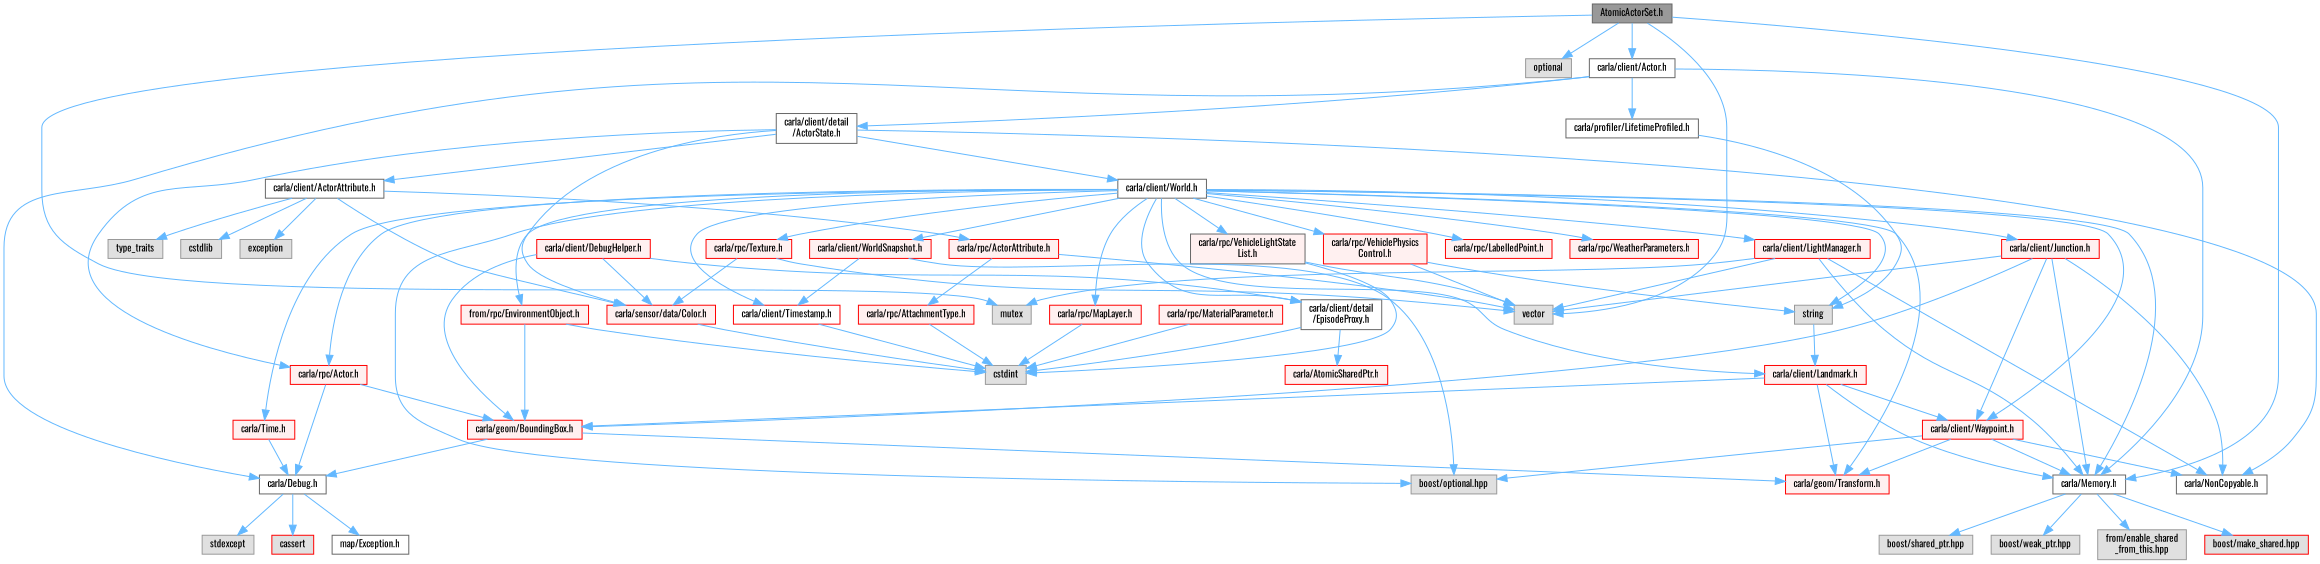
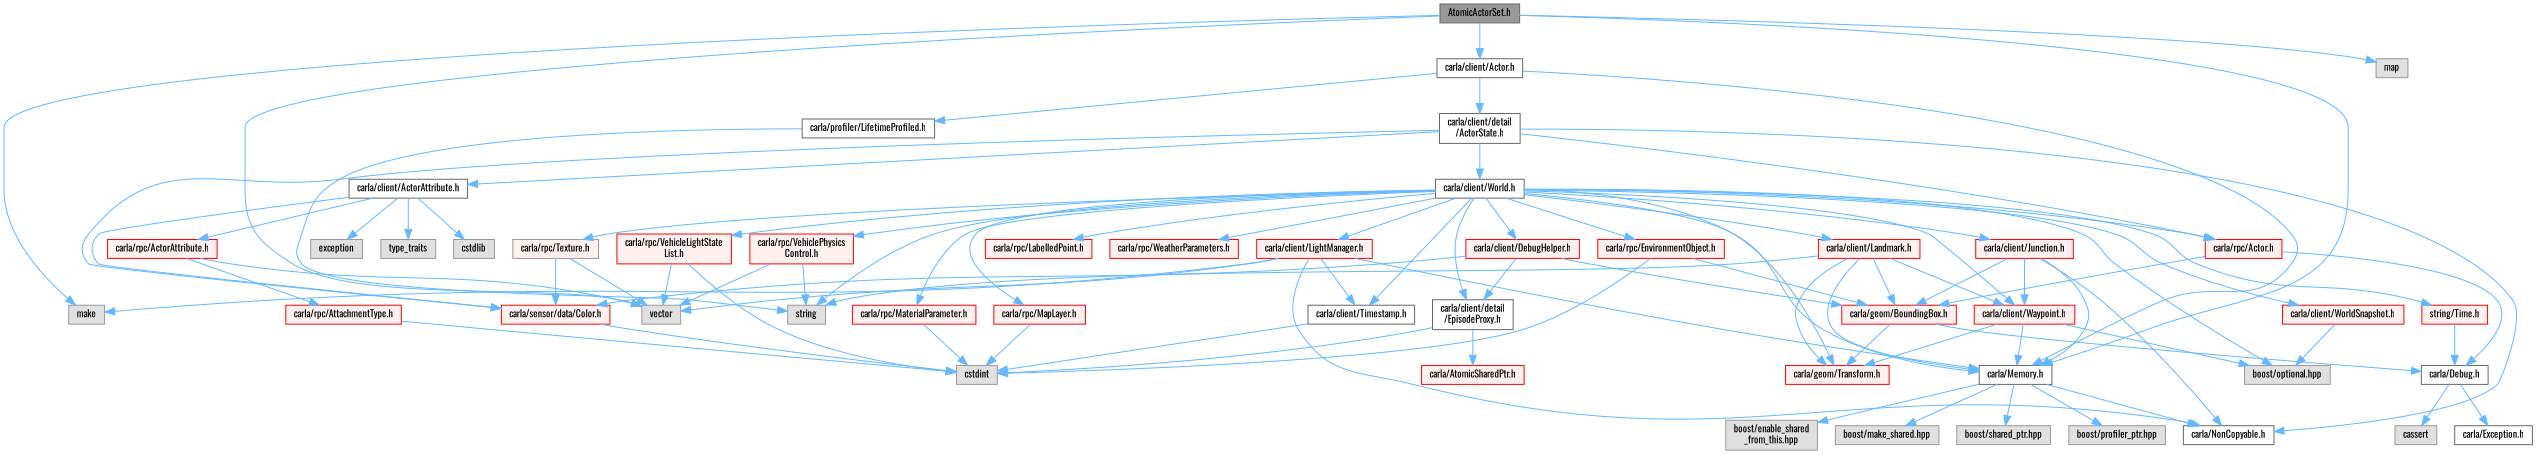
  digraph {
    fontname=Oswald
    node [color=red fillcolor="#FFF0F0" fontname=Oswald fontsize=10 shape=box style=filled]
    edge [color=steelblue1 fontname=Oswald fontsize=10 labelfontname=Helvetica labelfontsize=10 style=solid]
    n1 [color=gray40 fillcolor=grey60 fontcolor=black height=0.2 label="AtomicActorSet.h" width=0.4]
-   n2 [color=grey60 fillcolor="#E0E0E0" height=0.2 label=mutex width=0.4]
-   n3 [color=grey60 fillcolor="#E0E0E0" height=0.2 label=optional width=0.4]
+   n2 [color=grey60 fillcolor="#E0E0E0" height=0.2 label=make width=0.4]
+   n3 [color=grey60 fillcolor="#E0E0E0" height=0.2 label=map width=0.4]
    n4 [color=grey60 fillcolor="#E0E0E0" height=0.2 label=vector width=0.4]
    n5 [color=grey40 fillcolor=white height=0.2 label="carla/client/Actor.h" width=0.4]
    n6 [color=grey40 fillcolor=white height=0.2 label="carla/Memory.h" width=0.4]
    n7 [color=grey40 fillcolor=white height=0.2 label="carla/Debug.h" width=0.4]
    n8 [color=grey40 fillcolor=white height=0.2 label="carla/client/detail\l/ActorState.h" width=0.4]
    n9 [color=grey40 fillcolor=white height=0.2 label="carla/profiler/LifetimeProfiled.h" width=0.4]
-   n10 [color=grey60 fillcolor="#E0E0E0" height=0.2 label="from/enable_shared\l_from_this.hpp" width=0.4]
-   n11 [fillcolor="#E0E0E0" height=0.2 label="boost/make_shared.hpp" width=0.4]
+   n10 [color=grey60 fillcolor="#E0E0E0" height=0.2 label="boost/enable_shared\l_from_this.hpp" width=0.4]
+   n11 [color=grey60 fillcolor="#E0E0E0" height=0.2 label="boost/make_shared.hpp" width=0.4]
    n12 [color=grey60 fillcolor="#E0E0E0" height=0.2 label="boost/shared_ptr.hpp" width=0.4]
-   n13 [color=grey60 fillcolor="#E0E0E0" height=0.2 label="boost/weak_ptr.hpp" width=0.4]
-   n14 [color=grey40 fillcolor=white height=0.2 label="map/Exception.h" width=0.4]
-   n15 [color=grey60 fillcolor="#E0E0E0" height=0.2 label=stdexcept width=0.4]
-   n16 [fillcolor="#E0E0E0" height=0.2 label=cassert width=0.4]
+   n13 [color=grey60 fillcolor="#E0E0E0" height=0.2 label="boost/profiler_ptr.hpp" width=0.4]
+   n14 [color=grey40 fillcolor=white height=0.2 label="carla/Exception.h" width=0.4]
+   n16 [color=grey60 fillcolor="#E0E0E0" height=0.2 label=cassert width=0.4]
    n17 [color=grey40 fillcolor=white height=0.2 label="carla/NonCopyable.h" width=0.4]
    n18 [color=grey40 fillcolor=white height=0.2 label="carla/client/World.h" width=0.4]
    n19 [height=0.2 label="carla/rpc/Actor.h" width=0.4]
    n20 [color=grey40 fillcolor=white height=0.2 label="carla/client/ActorAttribute.h" width=0.4]
    n21 [height=0.2 label="carla/sensor/data/Color.h" width=0.4]
    n22 [color=grey60 fillcolor="#E0E0E0" height=0.2 label=string width=0.4]
    n23 [color=grey40 fillcolor=white height=0.2 label="carla/client/detail\l/EpisodeProxy.h" width=0.4]
-   n24 [height=0.2 label="carla/Time.h" width=0.4]
+   n24 [height=0.2 label="string/Time.h" width=0.4]
    n25 [height=0.2 label="carla/client/DebugHelper.h" width=0.4]
    n26 [height=0.2 label="carla/geom/Transform.h" width=0.4]
    n27 [height=0.2 label="carla/client/Landmark.h" width=0.4]
    n28 [height=0.2 label="carla/client/Waypoint.h" width=0.4]
    n29 [color=grey60 fillcolor="#E0E0E0" height=0.2 label="boost/optional.hpp" width=0.4]
    n30 [height=0.2 label="carla/client/Junction.h" width=0.4]
    n31 [height=0.2 label="carla/client/LightManager.h" width=0.4]
-   n32 [fillcolor=white height=0.2 label="carla/client/Timestamp.h" width=0.4]
+   n32 [color=grey40 fillcolor=white height=0.2 label="carla/client/Timestamp.h" width=0.4]
    n33 [height=0.2 label="carla/client/WorldSnapshot.h" width=0.4]
-   n34 [height=0.2 label="from/rpc/EnvironmentObject.h" width=0.4]
+   n34 [height=0.2 label="carla/rpc/EnvironmentObject.h" width=0.4]
    n35 [height=0.2 label="carla/rpc/LabelledPoint.h" width=0.4]
    n36 [height=0.2 label="carla/rpc/MapLayer.h" width=0.4]
    n37 [height=0.2 label="carla/rpc/VehiclePhysics\lControl.h" width=0.4]
    n38 [height=0.2 label="carla/rpc/WeatherParameters.h" width=0.4]
-   n39 [color=grey40 height=0.2 label="carla/rpc/VehicleLightState\lList.h" width=0.4]
-   n40 [height=0.2 label="carla/rpc/Texture.h" width=0.4]
+   n39 [height=0.2 label="carla/rpc/VehicleLightState\lList.h" width=0.4]
+   n40 [color=grey60 height=0.2 label="carla/rpc/Texture.h" width=0.4]
    n41 [height=0.2 label="carla/rpc/MaterialParameter.h" width=0.4]
    n42 [height=0.2 label="carla/AtomicSharedPtr.h" width=0.4]
    n43 [color=grey60 fillcolor="#E0E0E0" height=0.2 label=cstdint width=0.4]
    n44 [height=0.2 label="carla/geom/BoundingBox.h" width=0.4]
    n45 [height=0.2 label="carla/rpc/ActorAttribute.h" width=0.4]
    n46 [color=grey60 fillcolor="#E0E0E0" height=0.2 label=cstdlib width=0.4]
    n47 [color=grey60 fillcolor="#E0E0E0" height=0.2 label=exception width=0.4]
    n48 [color=grey60 fillcolor="#E0E0E0" height=0.2 label=type_traits width=0.4]
    n49 [height=0.2 label="carla/rpc/AttachmentType.h" width=0.4]
    n1 -> n2
    n1 -> n3
    n1 -> n4
    n1 -> n5
    n1 -> n6
    n5 -> n6
-   n5 -> n7
    n5 -> n8
    n5 -> n9
    n6 -> n10
    n6 -> n11
    n6 -> n12
    n6 -> n13
    n7 -> n14
-   n7 -> n15
    n7 -> n16
    n8 -> n17
    n8 -> n18
    n8 -> n19
    n8 -> n20
    n8 -> n21
    n9 -> n22
    n18 -> n6
    n18 -> n19
    n18 -> n22
    n18 -> n23
    n18 -> n24
+   n18 -> n25
    n18 -> n26
    n18 -> n27
    n18 -> n28
    n18 -> n29
    n18 -> n30
    n18 -> n31
    n18 -> n32
    n18 -> n33
    n18 -> n34
    n18 -> n35
    n18 -> n36
    n18 -> n37
    n18 -> n38
    n18 -> n39
    n18 -> n40
+   n18 -> n41
    n19 -> n7
    n19 -> n44
    n20 -> n21
    n20 -> n45
    n20 -> n46
    n20 -> n47
    n20 -> n48
    n21 -> n43
    n23 -> n42
    n23 -> n43
    n24 -> n7
    n25 -> n21
    n25 -> n23
    n25 -> n44
    n27 -> n6
-   n22 -> n27
+   n27 -> n22
    n27 -> n26
    n27 -> n28
    n27 -> n44
    n28 -> n6
-   n28 -> n17
+   n6 -> n17
    n28 -> n26
    n28 -> n29
-   n30 -> n4
    n30 -> n6
    n30 -> n17
    n30 -> n28
    n30 -> n44
    n31 -> n2
    n31 -> n4
    n31 -> n6
    n31 -> n17
    n32 -> n43
    n33 -> n29
-   n33 -> n32
+   n31 -> n32
    n34 -> n43
    n34 -> n44
    n36 -> n43
    n37 -> n4
    n37 -> n22
    n39 -> n4
    n39 -> n43
    n40 -> n4
    n40 -> n21
    n41 -> n43
    n44 -> n7
    n44 -> n26
    n45 -> n4
    n45 -> n49
    n49 -> n43
  }
